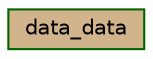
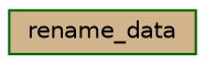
  digraph {
    rankdir=TB
-   n1 [color=darkgreen fillcolor=tan fontname=Helvetica fontsize=10 height=0.2 label=data_data shape=record style=filled width=0.4]
+   n1 [color=darkgreen fillcolor=tan fontname=Helvetica fontsize=10 height=0.2 label=rename_data shape=record style=filled width=0.4]
  }
